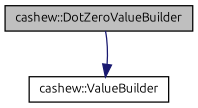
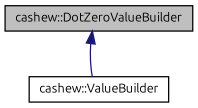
  digraph {
    fontname=Ubuntu
    node [color=black fontname=Ubuntu fontsize=10 shape=record style=filled]
    n1 [fillcolor=grey75 fontcolor=black height=0.2 label="cashew::DotZeroValueBuilder" width=0.4]
    n2 [fillcolor=white height=0.2 label="cashew::ValueBuilder" width=0.4]
-   n2 -> n1 [color=midnightblue dir=back fontname=Ubuntu fontsize=10 labelfontname=Helvetica labelfontsize=10 style=solid]
+   n1 -> n2 [color=midnightblue dir=back fontname=Ubuntu fontsize=10 labelfontname=Helvetica labelfontsize=10 style=solid]
  }
